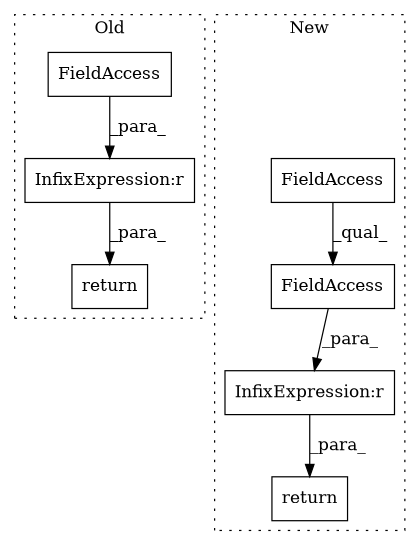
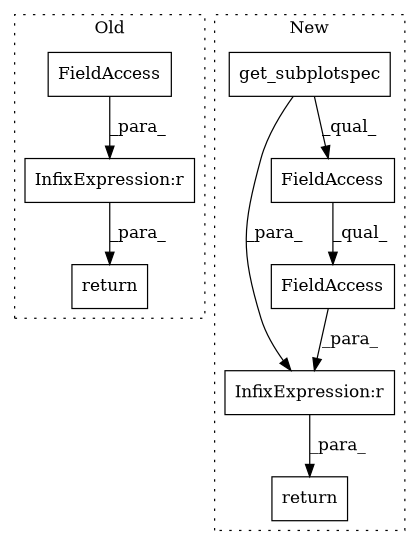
  digraph {
    node [a=22 l=7 s=4098 shape=box]
    n1 [a=41 label=return s=3628]
    n2 [a=27 l=4 label="InfixExpression:r" s=3647]
    n3 [l=11 label=FieldAccess s=3636]
+   n4 [a=32 l=17 label=get_subplotspec s=4103]
    n5 [l=36 label=FieldAccess]
    n6 [a=27 l=4 label="InfixExpression:r" s=4134]
    n7 [l=30 label=FieldAccess]
    n8 [a=41 label=return s=4090]
    subgraph cluster_1 {
      label=Old
      style=dotted
      n1
      n2
      n3
    }
    subgraph cluster_2 {
      label=New
      style=dotted
+     n4
      n5
      n6
      n7
      n8
    }
    n2 -> n1 [label=_para_]
    n3 -> n2 [label=_para_]
+   n4 -> n6 [label=_para_]
+   n4 -> n7 [label=_qual_]
    n5 -> n6 [label=_para_]
    n6 -> n8 [label=_para_]
    n7 -> n5 [label=_qual_]
  }
